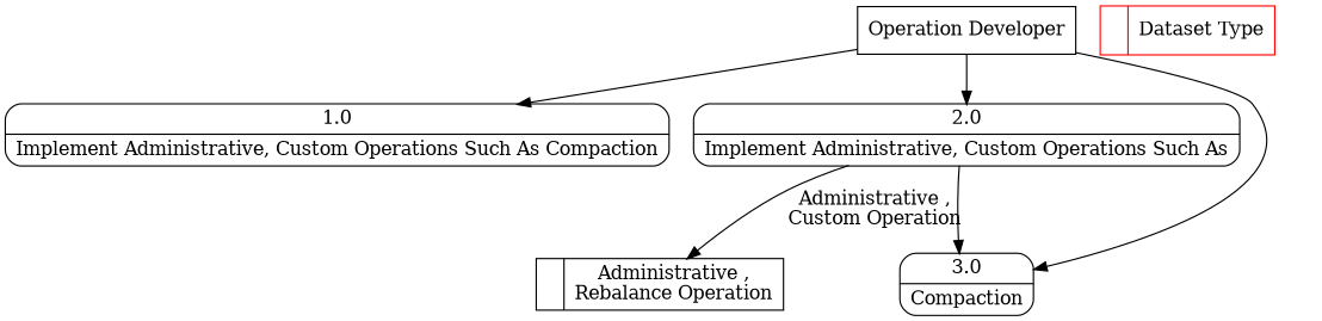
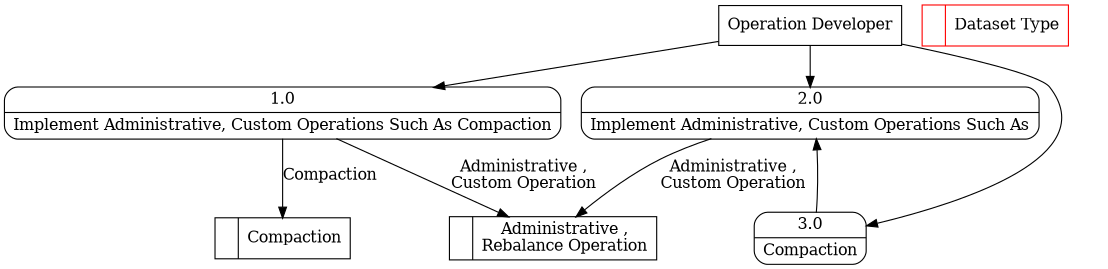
  digraph {
    node [shape=record]
+   n1 [label="<f0>  |<f1> Compaction "]
    n2 [label="<f0>  |<f1> Administrative ,\nRebalance Operation "]
    n3 [color=red label="<f0>  |<f1> Dataset Type "]
    n4 [label="Operation Developer" shape=box]
    n5 [label="{<f0> 1.0|<f1> Implement Administrative, Custom Operations Such As Compaction }" shape=Mrecord]
    n6 [label="{<f0> 2.0|<f1> Implement Administrative, Custom Operations Such As }" shape=Mrecord]
    n7 [label="{<f0> 3.0|<f1> Compaction }" shape=Mrecord]
    n4 -> n5
    n4 -> n6
    n4 -> n7
+   n5 -> n1 [label=Compaction]
+   n5 -> n2 [label="Administrative ,\nCustom Operation"]
    n6 -> n2 [label="Administrative ,\nCustom Operation"]
-   n6 -> n7
+   n7 -> n6
  }
